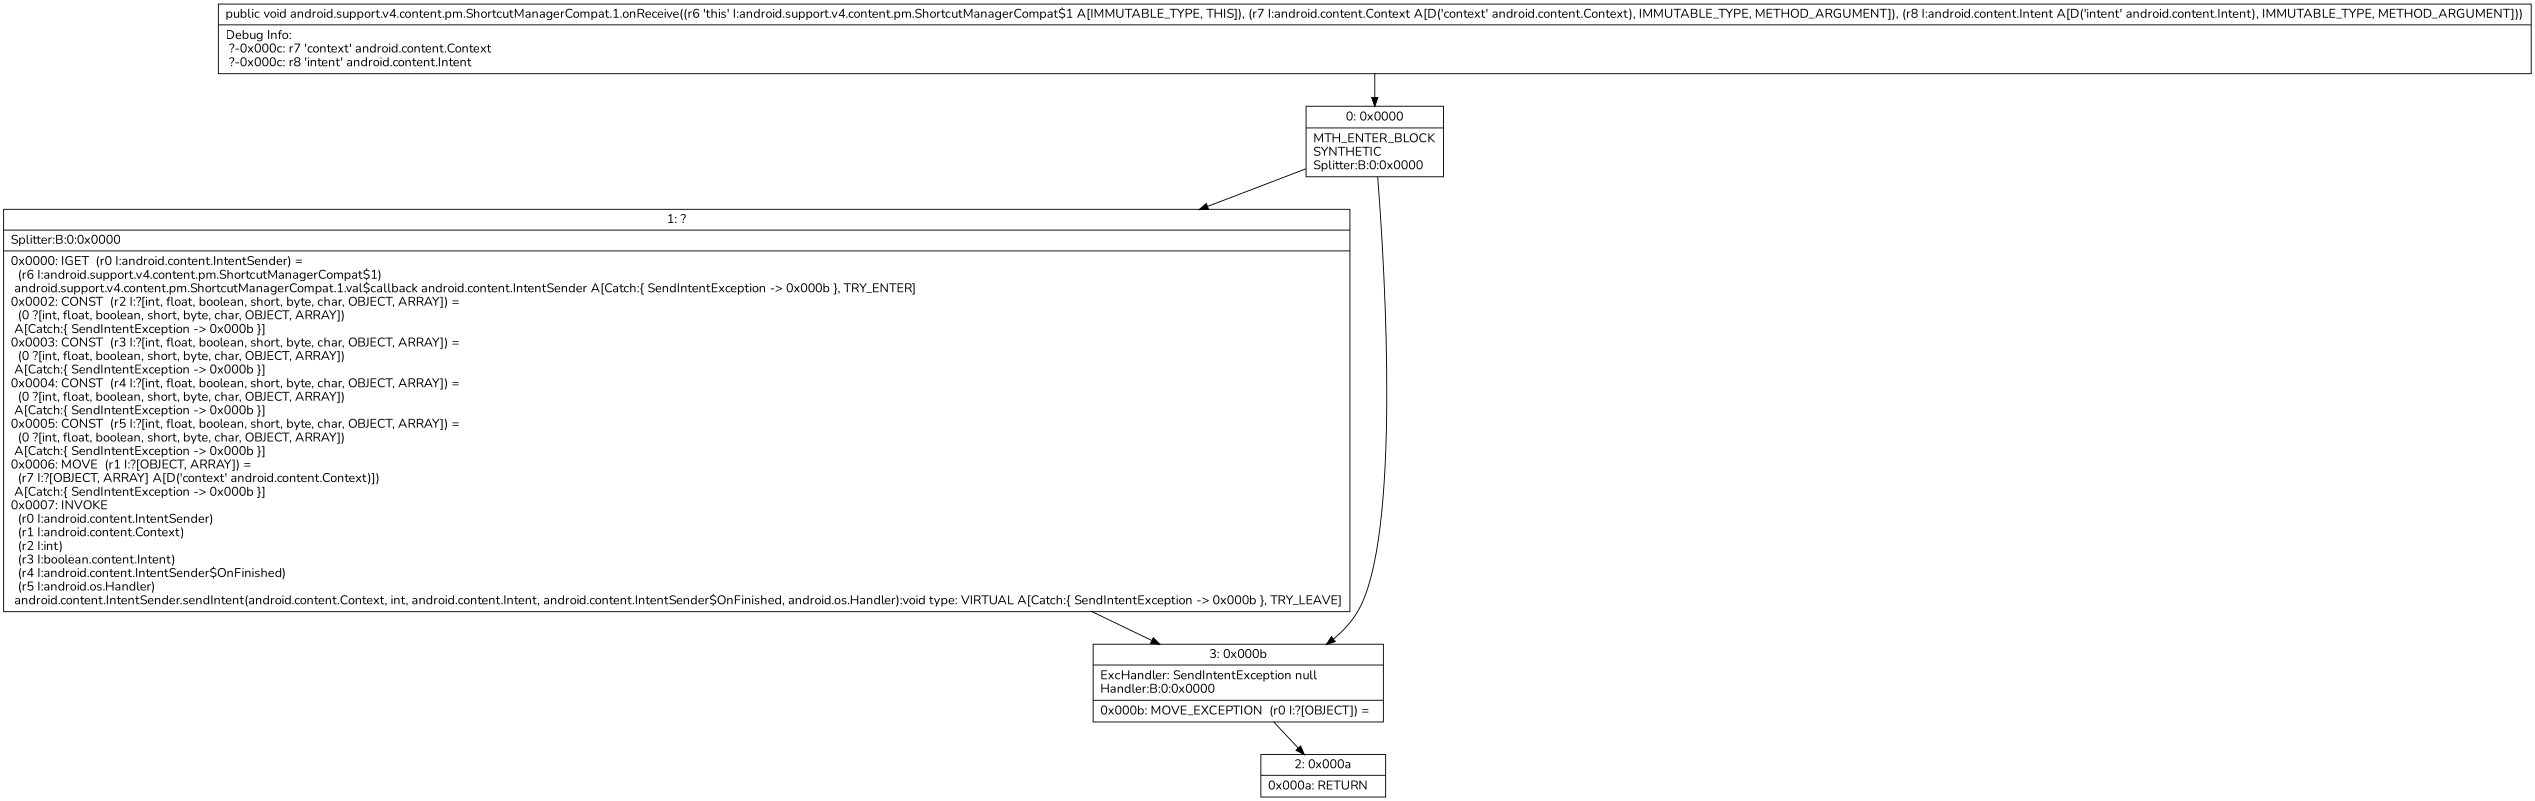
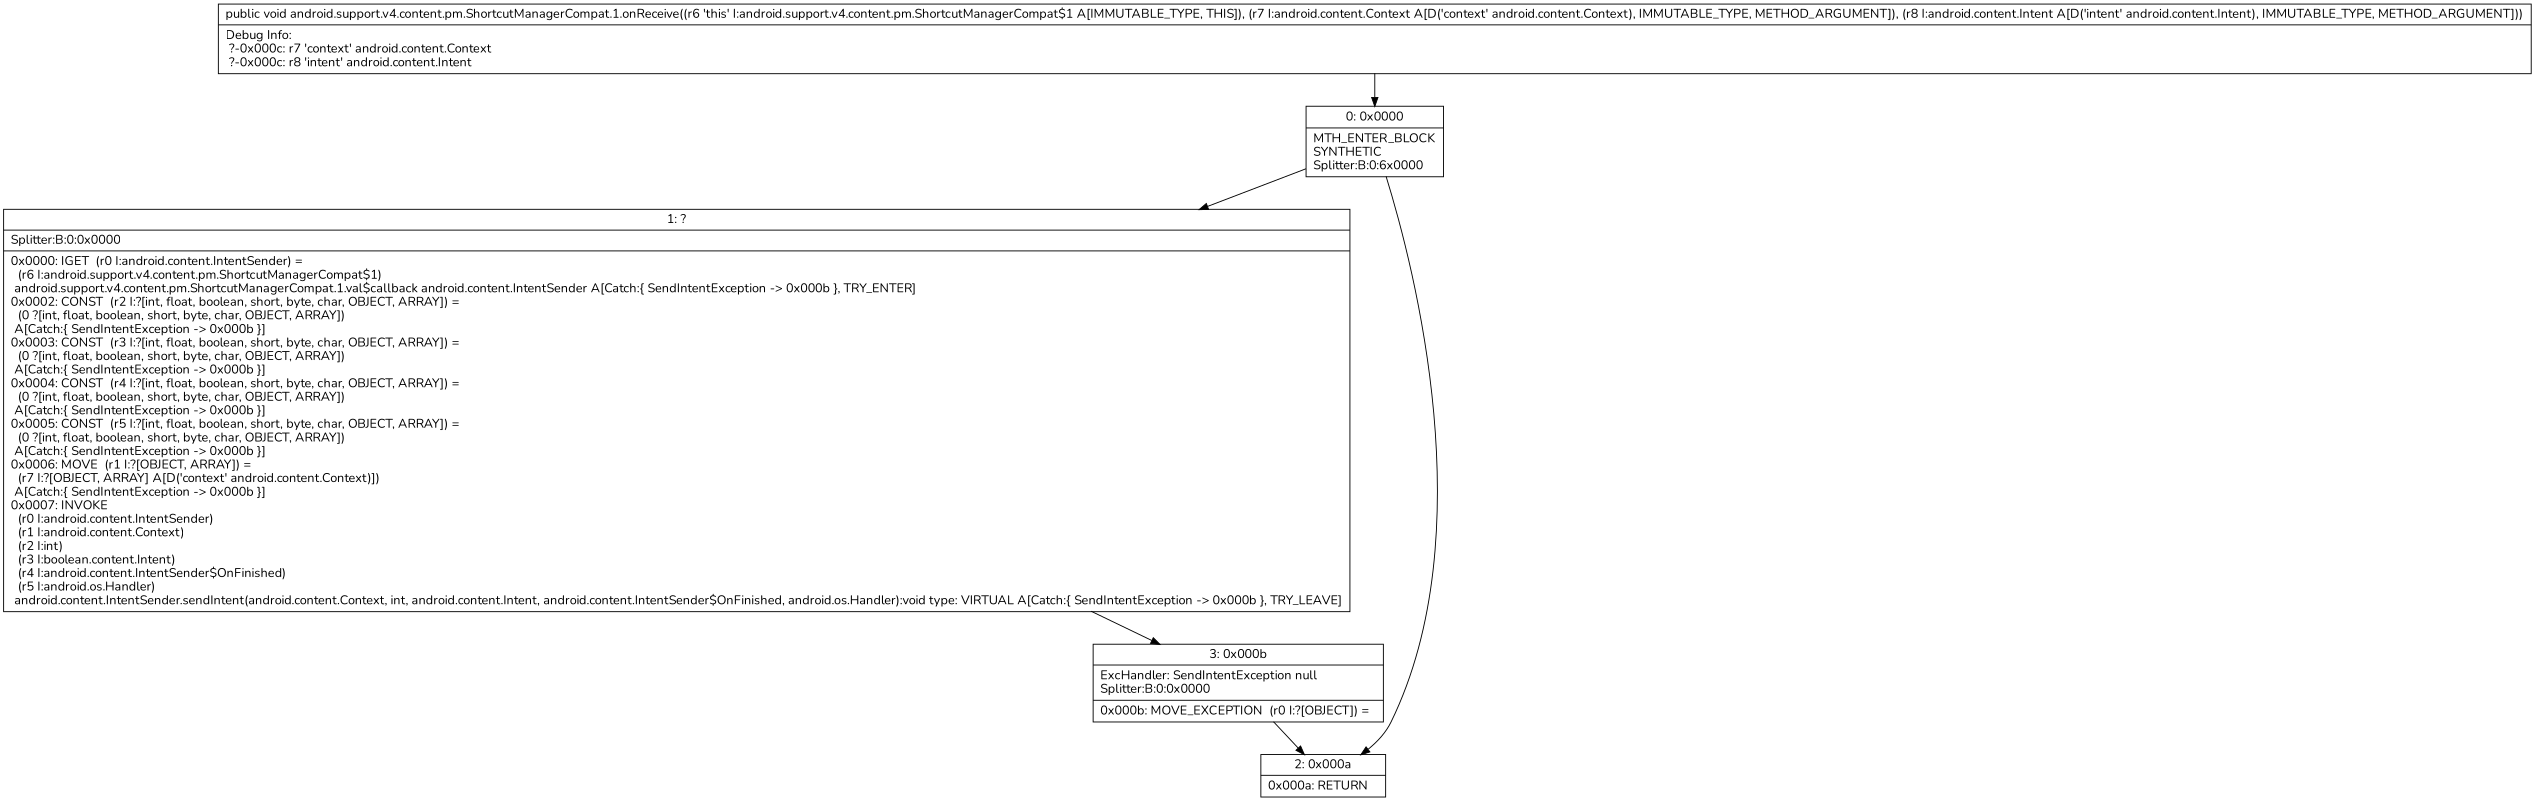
  digraph {
    fontname=Nunito
    node [fontname=Nunito shape=record]
    edge [fontname=Nunito]
-   n1 [label="{0\:\ 0x0000|MTH_ENTER_BLOCK\lSYNTHETIC\lSplitter:B:0:0x0000\l}"]
+   n1 [label="{0\:\ 0x0000|MTH_ENTER_BLOCK\lSYNTHETIC\lSplitter:B:0:6x0000\l}"]
    n2 [label="{1\:\ ?|Splitter:B:0:0x0000\l|0x0000: IGET  (r0 I:android.content.IntentSender) = \l  (r6 I:android.support.v4.content.pm.ShortcutManagerCompat$1)\l android.support.v4.content.pm.ShortcutManagerCompat.1.val$callback android.content.IntentSender A[Catch:\{ SendIntentException \-\> 0x000b \}, TRY_ENTER]\l0x0002: CONST  (r2 I:?[int, float, boolean, short, byte, char, OBJECT, ARRAY]) = \l  (0 ?[int, float, boolean, short, byte, char, OBJECT, ARRAY])\l A[Catch:\{ SendIntentException \-\> 0x000b \}]\l0x0003: CONST  (r3 I:?[int, float, boolean, short, byte, char, OBJECT, ARRAY]) = \l  (0 ?[int, float, boolean, short, byte, char, OBJECT, ARRAY])\l A[Catch:\{ SendIntentException \-\> 0x000b \}]\l0x0004: CONST  (r4 I:?[int, float, boolean, short, byte, char, OBJECT, ARRAY]) = \l  (0 ?[int, float, boolean, short, byte, char, OBJECT, ARRAY])\l A[Catch:\{ SendIntentException \-\> 0x000b \}]\l0x0005: CONST  (r5 I:?[int, float, boolean, short, byte, char, OBJECT, ARRAY]) = \l  (0 ?[int, float, boolean, short, byte, char, OBJECT, ARRAY])\l A[Catch:\{ SendIntentException \-\> 0x000b \}]\l0x0006: MOVE  (r1 I:?[OBJECT, ARRAY]) = \l  (r7 I:?[OBJECT, ARRAY] A[D('context' android.content.Context)])\l A[Catch:\{ SendIntentException \-\> 0x000b \}]\l0x0007: INVOKE  \l  (r0 I:android.content.IntentSender)\l  (r1 I:android.content.Context)\l  (r2 I:int)\l  (r3 I:boolean.content.Intent)\l  (r4 I:android.content.IntentSender$OnFinished)\l  (r5 I:android.os.Handler)\l android.content.IntentSender.sendIntent(android.content.Context, int, android.content.Intent, android.content.IntentSender$OnFinished, android.os.Handler):void type: VIRTUAL A[Catch:\{ SendIntentException \-\> 0x000b \}, TRY_LEAVE]\l}"]
-   n3 [label="{3\:\ 0x000b|ExcHandler: SendIntentException null\lHandler:B:0:0x0000\l|0x000b: MOVE_EXCEPTION  (r0 I:?[OBJECT]) =  \l}"]
+   n3 [label="{3\:\ 0x000b|ExcHandler: SendIntentException null\lSplitter:B:0:0x0000\l|0x000b: MOVE_EXCEPTION  (r0 I:?[OBJECT]) =  \l}"]
    n4 [label="{2\:\ 0x000a|0x000a: RETURN   \l}"]
    n5 [label="{public void android.support.v4.content.pm.ShortcutManagerCompat.1.onReceive((r6 'this' I:android.support.v4.content.pm.ShortcutManagerCompat$1 A[IMMUTABLE_TYPE, THIS]), (r7 I:android.content.Context A[D('context' android.content.Context), IMMUTABLE_TYPE, METHOD_ARGUMENT]), (r8 I:android.content.Intent A[D('intent' android.content.Intent), IMMUTABLE_TYPE, METHOD_ARGUMENT]))  | Debug Info:\l  ?\-0x000c: r7 'context' android.content.Context\l  ?\-0x000c: r8 'intent' android.content.Intent\l}"]
    n1 -> n2
-   n1 -> n3
+   n1 -> n4
    n2 -> n3
    n3 -> n4
    n5 -> n1
  }
